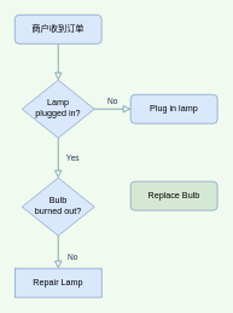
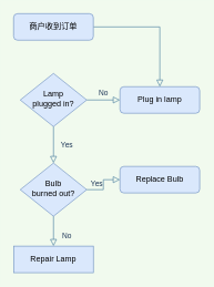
  <mxCell id="0" />
  <mxCell id="1" parent="0" />
- <mxCell id="2" value="" style="rounded=0;html=1;jettySize=auto;orthogonalLoop=1;fontSize=11;endArrow=block;endFill=0;endSize=8;strokeWidth=1;shadow=0;labelBackgroundColor=none;edgeStyle=orthogonalEdgeStyle;strokeColor=#457B9D;fontColor=#1D3557;" parent="1" source="3" target="6" edge="1"><mxGeometry relative="1" as="geometry" /></mxCell>
+ <mxCell id="2" value="" style="rounded=0;html=1;jettySize=auto;orthogonalLoop=1;fontSize=11;endArrow=block;endFill=0;endSize=8;strokeWidth=1;shadow=0;labelBackgroundColor=none;edgeStyle=orthogonalEdgeStyle;strokeColor=#457B9D;fontColor=#1D3557;" parent="1" source="3" target="7" edge="1"><mxGeometry relative="1" as="geometry" /></mxCell>
  <mxCell id="3" value="商户收到订单" style="rounded=1;whiteSpace=wrap;html=1;fontSize=12;glass=0;strokeWidth=1;shadow=0;fillColor=#dae8fc;strokeColor=#6c8ebf;fillStyle=auto;" parent="1" vertex="1"><mxGeometry x="20" y="20" width="120" height="40" as="geometry" /></mxCell>
  <mxCell id="4" value="Yes" style="rounded=0;html=1;jettySize=auto;orthogonalLoop=1;fontSize=11;endArrow=block;endFill=0;endSize=8;strokeWidth=1;shadow=0;labelBackgroundColor=none;edgeStyle=orthogonalEdgeStyle;strokeColor=#457B9D;fontColor=#1D3557;" parent="1" source="6" target="10" edge="1"><mxGeometry y="20" relative="1" as="geometry"><mxPoint as="offset" /></mxGeometry></mxCell>
  <mxCell id="5" value="No" style="edgeStyle=orthogonalEdgeStyle;rounded=0;html=1;jettySize=auto;orthogonalLoop=1;fontSize=11;endArrow=block;endFill=0;endSize=8;strokeWidth=1;shadow=0;labelBackgroundColor=none;strokeColor=#457B9D;fontColor=#1D3557;" parent="1" source="6" target="7" edge="1"><mxGeometry y="10" relative="1" as="geometry"><mxPoint as="offset" /></mxGeometry></mxCell>
  <mxCell id="6" value="Lamp&lt;br&gt;plugged in?" style="rhombus;whiteSpace=wrap;html=1;shadow=0;fontFamily=Helvetica;fontSize=12;align=center;strokeWidth=1;spacing=6;spacingTop=-4;fillColor=#dae8fc;strokeColor=#6c8ebf;" parent="1" vertex="1"><mxGeometry x="30" y="110" width="100" height="80" as="geometry" /></mxCell>
  <mxCell id="7" value="Plug in lamp" style="rounded=1;whiteSpace=wrap;html=1;fontSize=12;glass=0;strokeWidth=1;shadow=0;fillColor=#dae8fc;strokeColor=#6c8ebf;" parent="1" vertex="1"><mxGeometry x="180" y="130" width="120" height="40" as="geometry" /></mxCell>
  <mxCell id="8" value="No" style="rounded=0;html=1;jettySize=auto;orthogonalLoop=1;fontSize=11;endArrow=block;endFill=0;endSize=8;strokeWidth=1;shadow=0;labelBackgroundColor=none;edgeStyle=orthogonalEdgeStyle;strokeColor=#457B9D;fontColor=#1D3557;" parent="1" source="10" target="11" edge="1"><mxGeometry x="0.333" y="20" relative="1" as="geometry"><mxPoint as="offset" /></mxGeometry></mxCell>
+ <mxCell id="9" value="Yes" style="edgeStyle=orthogonalEdgeStyle;rounded=0;html=1;jettySize=auto;orthogonalLoop=1;fontSize=11;endArrow=block;endFill=0;endSize=8;strokeWidth=1;shadow=0;labelBackgroundColor=none;strokeColor=#457B9D;fontColor=#1D3557;" parent="1" source="10" target="12" edge="1"><mxGeometry y="10" relative="1" as="geometry"><mxPoint as="offset" /></mxGeometry></mxCell>
  <mxCell id="10" value="Bulb&lt;br&gt;burned out?" style="rhombus;whiteSpace=wrap;html=1;shadow=0;fontFamily=Helvetica;fontSize=12;align=center;strokeWidth=1;spacing=6;spacingTop=-4;fillColor=#dae8fc;strokeColor=#6c8ebf;" parent="1" vertex="1"><mxGeometry x="30" y="245" width="100" height="80" as="geometry" /></mxCell>
  <mxCell id="11" value="Repair Lamp" style="whiteSpace=wrap;html=1;fontSize=12;glass=0;strokeWidth=1;shadow=0;fillColor=#dae8fc;strokeColor=#6c8ebf;rounded=0;" parent="1" vertex="1"><mxGeometry x="20" y="370" width="120" height="40" as="geometry" /></mxCell>
- <mxCell id="12" value="Replace Bulb" style="rounded=1;whiteSpace=wrap;html=1;fontSize=12;glass=0;strokeWidth=1;shadow=0;fillColor=#d5e8d4;strokeColor=#6c8ebf;" parent="1" vertex="1"><mxGeometry x="180" y="250" width="120" height="40" as="geometry" /></mxCell>
+ <mxCell id="12" value="Replace Bulb" style="rounded=1;whiteSpace=wrap;html=1;fontSize=12;glass=0;strokeWidth=1;shadow=0;fillColor=#dae8fc;strokeColor=#6c8ebf;" parent="1" vertex="1"><mxGeometry x="180" y="250" width="120" height="40" as="geometry" /></mxCell>
